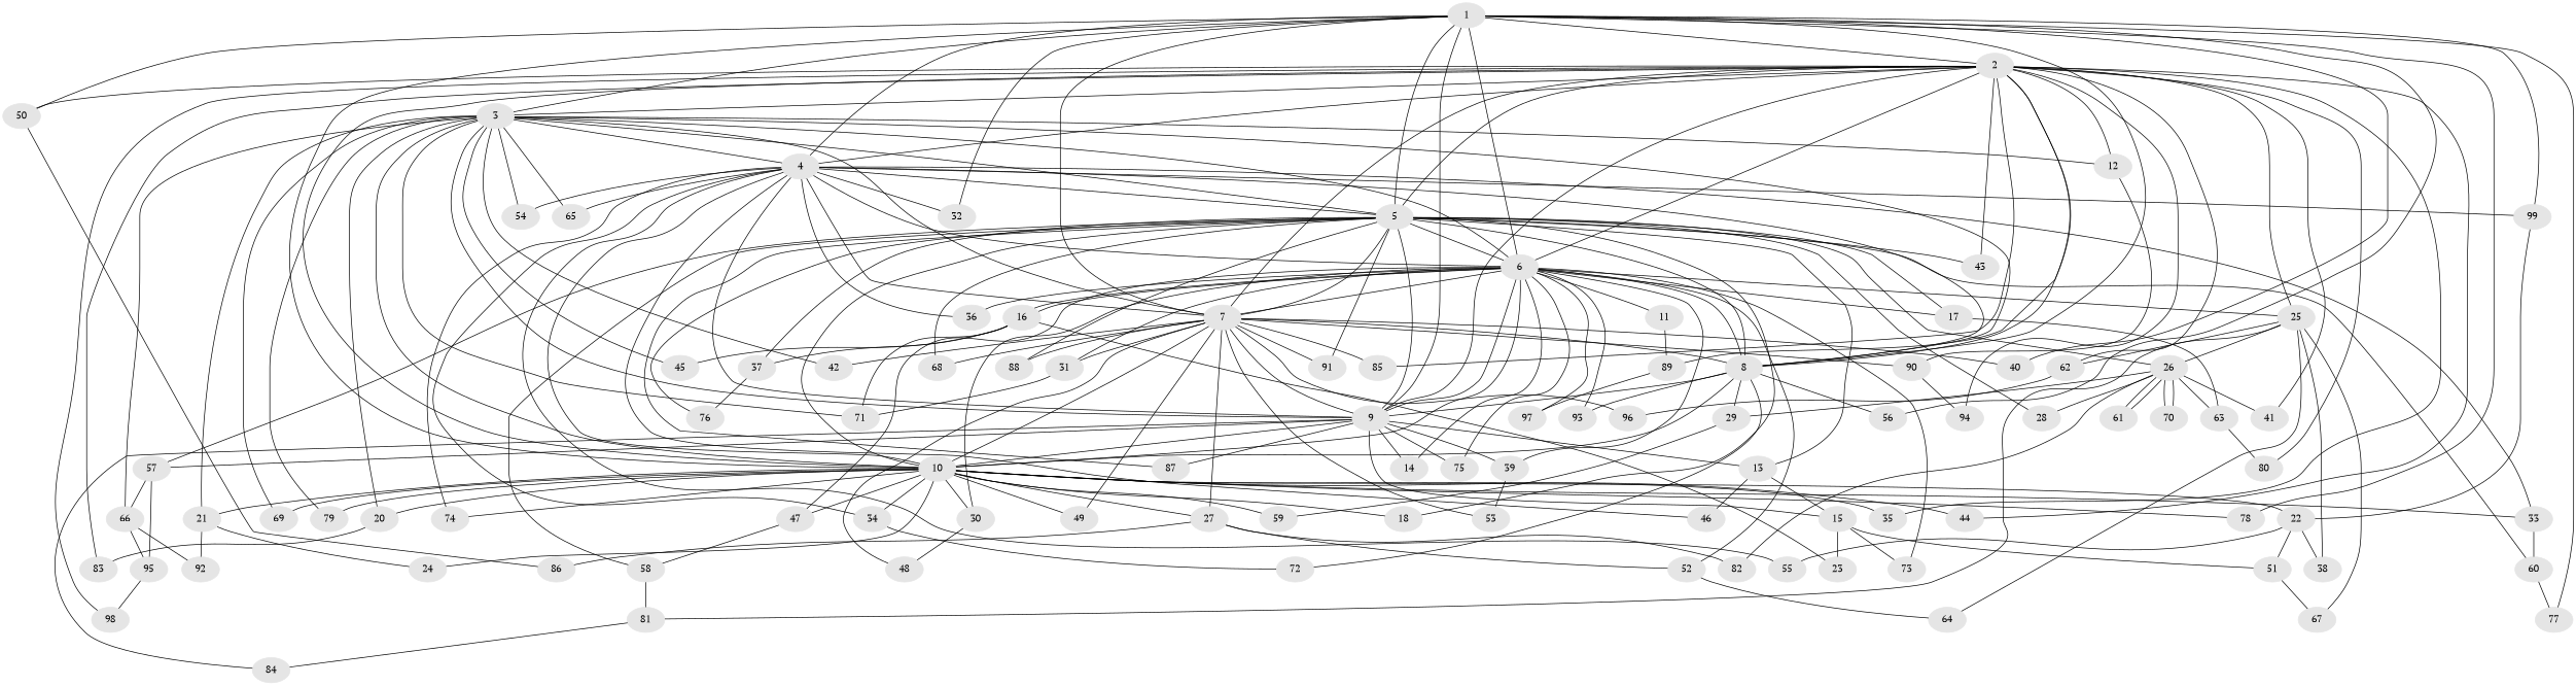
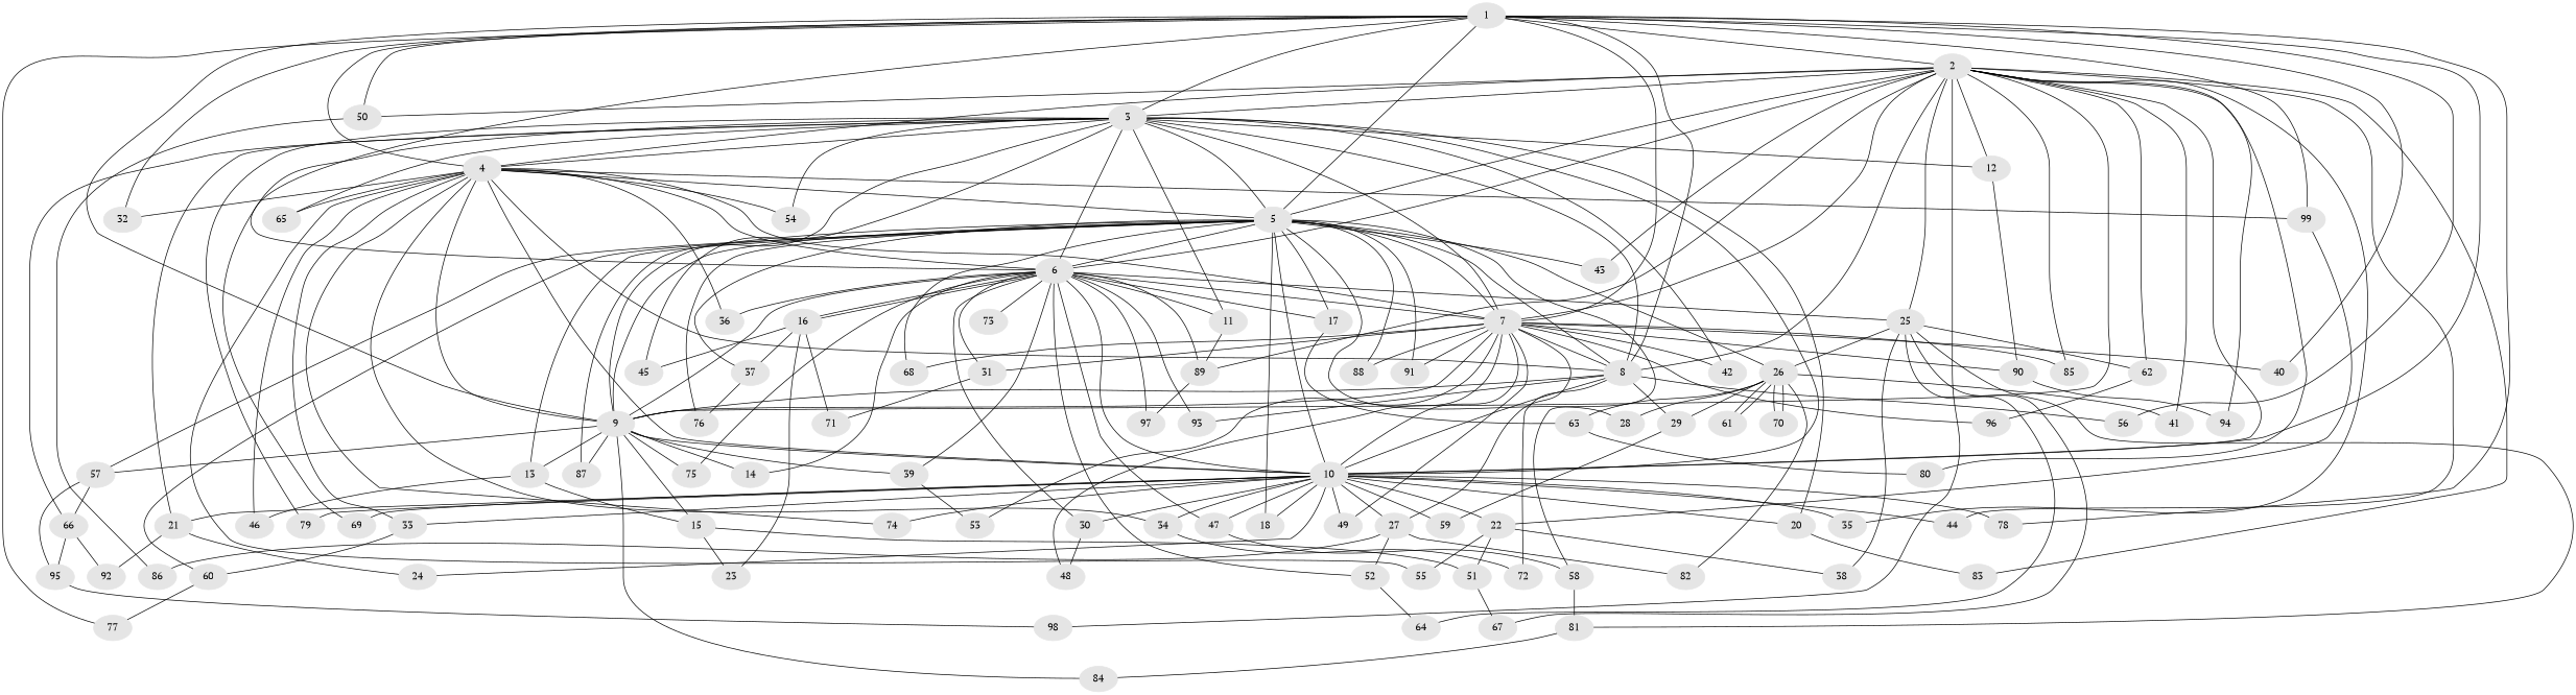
  graph {
    fontname="PT Serif"
    node [color=gray90 fontname="PT Serif" style=filled]
    edge [fontname="PT Serif"]
    1
    2
    3
    4
    5
    6
    7
    8
    9
    10
    n11 [label=99]
    32
    40
    50
    56
    77
    78
    12
    25
    35
    41
    43
    44
    62
    80
    83
    85
    89
    94
    98
    11
    20
    21
    42
    45
    54
    65
    66
    69
    79
    33
    34
    36
    46
    55
    74
    91
    13
    17
    18
    26
    28
    37
    57
    58
    60
    68
    76
    87
    88
    14
    16
    30
    31
    39
    47
    52
    73
    75
    93
    97
    27
    48
    49
    53
    90
    96
    29
    72
    15
    84
    22
    24
    59
    86
    38
    64
    67
    81
    92
    95
    63
    61
    70
    82
    23
    71
    51
    1 -- 2
    1 -- 3
    1 -- 4
    1 -- 5
    1 -- 6
    1 -- 7
    1 -- 8
    1 -- 9
    1 -- 10
    1 -- n11
    1 -- 32
    1 -- 40
    1 -- 50
    1 -- 56
    1 -- 77
    1 -- 78
    2 -- 3
    2 -- 4
    2 -- 5
    2 -- 6
    2 -- 7
    2 -- 8
    2 -- 9
    2 -- 10
    2 -- 50
    2 -- 12
    2 -- 25
    2 -- 35
    2 -- 41
    2 -- 43
    2 -- 44
    2 -- 62
    2 -- 80
    2 -- 83
    2 -- 85
    2 -- 89
    2 -- 94
    2 -- 98
    3 -- 4
    3 -- 5
    3 -- 6
    3 -- 7
    3 -- 8
    3 -- 9
    3 -- 10
    3 -- 12
-   3 -- 71
+   3 -- 11
    3 -- 20
    3 -- 21
    3 -- 42
    3 -- 45
    3 -- 54
    3 -- 65
    3 -- 66
    3 -- 69
    3 -- 79
    4 -- 5
    4 -- 6
    4 -- 7
    4 -- 8
    4 -- 9
    4 -- 10
    4 -- n11
    4 -- 32
    4 -- 54
    4 -- 65
    4 -- 33
    4 -- 34
    4 -- 36
    4 -- 46
    4 -- 55
    4 -- 74
    5 -- 6
    5 -- 7
    5 -- 8
    5 -- 9
    5 -- 10
    5 -- 43
    5 -- 91
    5 -- 13
    5 -- 17
    5 -- 18
    5 -- 26
    5 -- 28
    5 -- 37
    5 -- 57
    5 -- 58
    5 -- 60
    5 -- 68
    5 -- 76
    5 -- 87
    5 -- 88
    6 -- 7
-   6 -- 8
+   6 -- 89
    6 -- 9
    6 -- 10
    6 -- 25
    6 -- 11
    6 -- 36
    6 -- 17
    6 -- 14
    6 -- 16
    6 -- 16
    6 -- 30
    6 -- 31
    6 -- 39
    6 -- 47
    6 -- 52
    6 -- 73
    6 -- 75
    6 -- 93
    6 -- 97
    7 -- 8
    7 -- 9
    7 -- 10
    7 -- 40
    7 -- 85
    7 -- 42
    7 -- 91
    7 -- 68
    7 -- 88
    7 -- 31
    7 -- 27
    7 -- 48
    7 -- 49
    7 -- 53
    7 -- 90
    7 -- 96
    8 -- 9
    8 -- 10
    8 -- 56
    8 -- 93
    8 -- 29
    8 -- 72
    9 -- 10
    9 -- 13
    9 -- 57
    9 -- 87
    9 -- 14
    9 -- 39
    9 -- 75
    9 -- 15
    9 -- 84
    10 -- 78
    10 -- 35
    10 -- 44
    10 -- 20
    10 -- 21
    10 -- 69
    10 -- 79
    10 -- 33
    10 -- 34
    10 -- 74
    10 -- 18
    10 -- 30
    10 -- 47
    10 -- 27
    10 -- 49
    10 -- 22
    10 -- 24
    10 -- 59
    n11 -- 22
    50 -- 86
    12 -- 90
    25 -- 62
    25 -- 26
    25 -- 38
    25 -- 64
    25 -- 67
    25 -- 81
    62 -- 96
    89 -- 97
    11 -- 89
    20 -- 83
    21 -- 24
    21 -- 92
    66 -- 92
    66 -- 95
    33 -- 60
    34 -- 72
    13 -- 46
    13 -- 15
    17 -- 63
    26 -- 41
    26 -- 28
    26 -- 29
    26 -- 63
    26 -- 61
    26 -- 61
    26 -- 70
    26 -- 70
    26 -- 82
    37 -- 76
    57 -- 66
    57 -- 95
    58 -- 81
    60 -- 77
    16 -- 45
    16 -- 37
    16 -- 23
    16 -- 71
    30 -- 48
    31 -- 71
    39 -- 53
    47 -- 58
    52 -- 64
    27 -- 52
    27 -- 86
    27 -- 82
    90 -- 94
    29 -- 59
-   15 -- 73
    15 -- 23
    15 -- 51
    22 -- 55
    22 -- 38
    22 -- 51
    81 -- 84
    95 -- 98
    63 -- 80
    51 -- 67
  }
